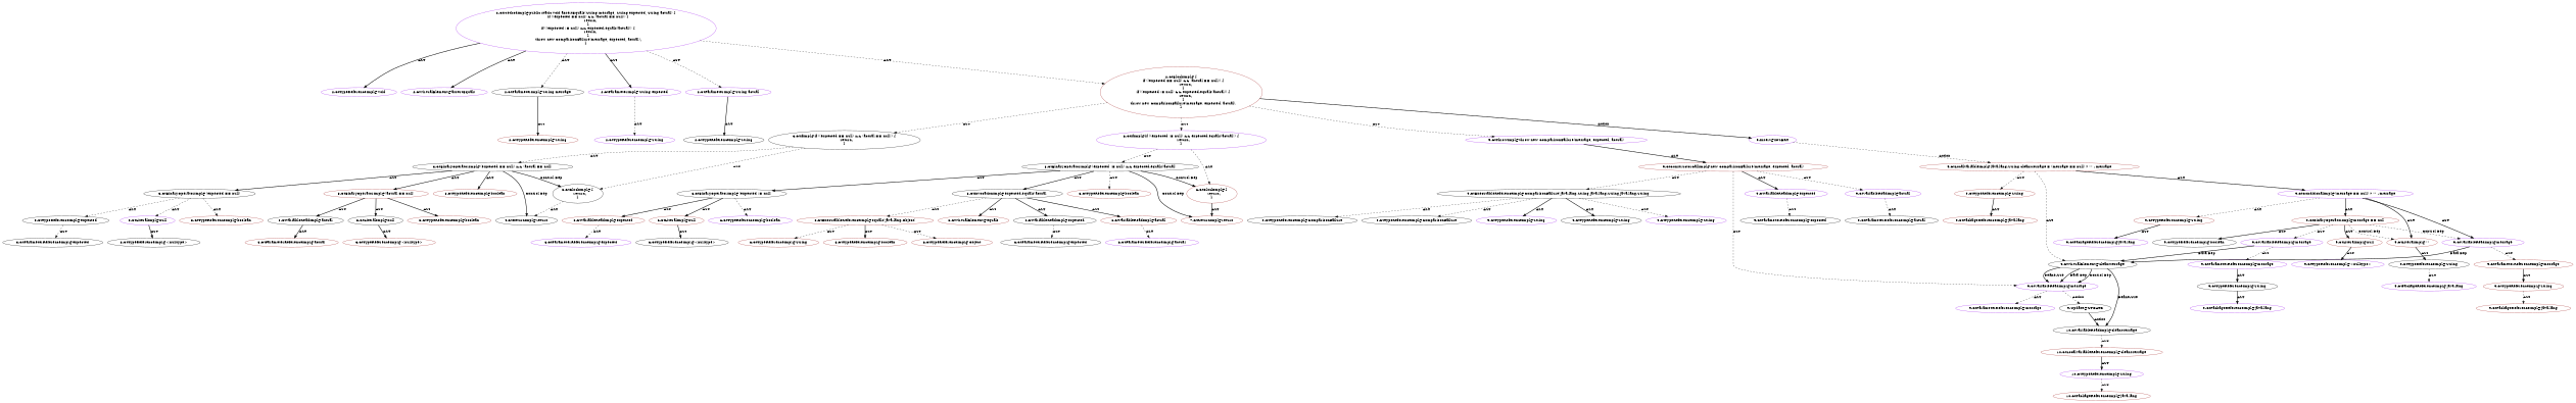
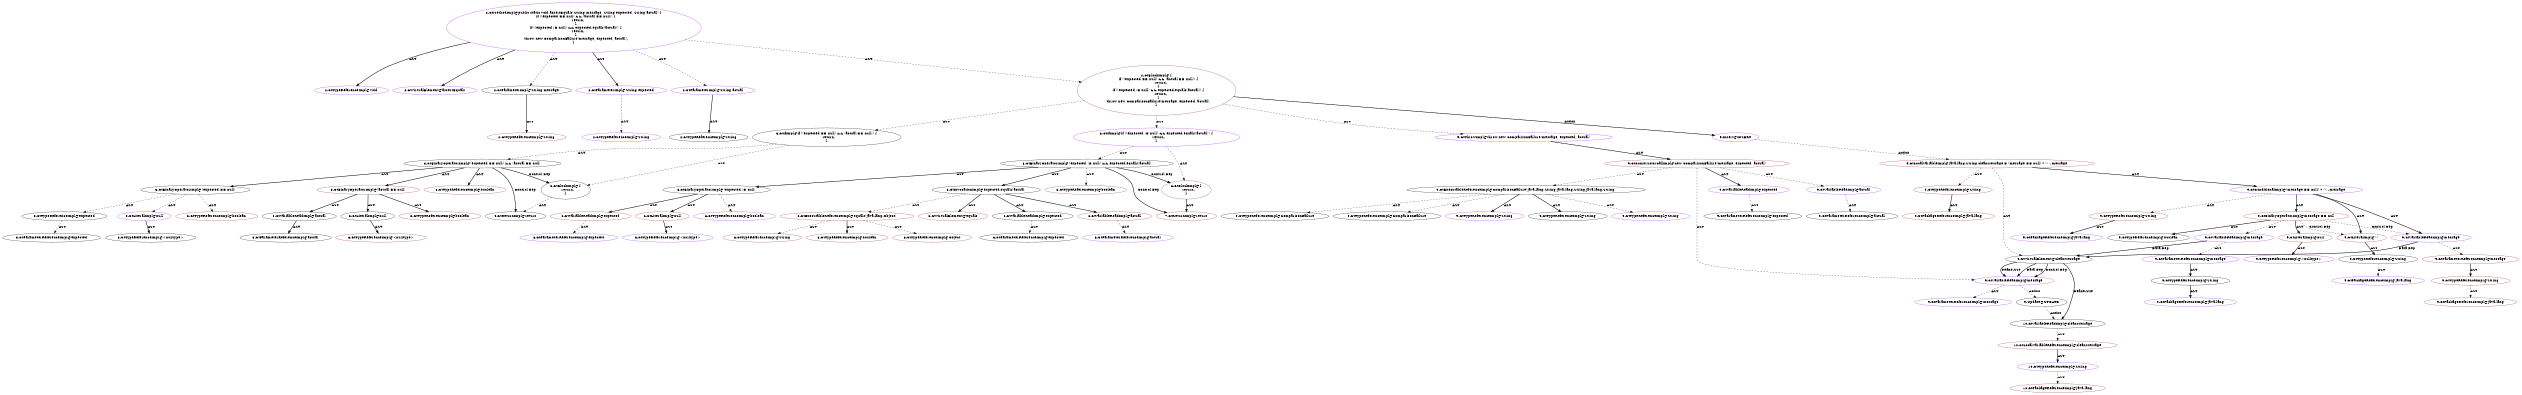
  digraph {
    node [color=brown shape=ellipse]
    edge [style=bold]
    n1 [color=purple label="2:CtTypeReferenceImpl@void"]
    n2 [color=purple label="2:CtVirtualElement@assertEquals"]
    n3 [color=black label="2:CtParameterImpl@String message"]
    n4 [label="2:CtTypeReferenceImpl@String"]
    n5 [color=purple label="2:CtParameterImpl@String expected"]
    n6 [color=purple label="2:CtTypeReferenceImpl@String"]
    n7 [color=purple label="2:CtParameterImpl@String actual"]
    n8 [color=black label="2:CtTypeReferenceImpl@String"]
    n9 [color=black label="3:CtTypeReferenceImpl@expected"]
    n10 [color=black label="3:CtParameterReferenceImpl@expected"]
    n11 [color=purple label="3:CtLiteralImpl@null"]
    n12 [color=black label="3:CtTypeReferenceImpl@<nulltype>"]
    n13 [color=black label="3:CtBinaryOperatorImpl@(expected == null)"]
    n14 [label="3:CtTypeReferenceImpl@boolean"]
    n15 [color=black label="3:CtVariableReadImpl@actual"]
-   n16 [label="3:CtParameterReferenceImpl@actual"]
+   n16 [color=black label="3:CtParameterReferenceImpl@actual"]
    n17 [color=black label="3:CtLiteralImpl@null"]
    n18 [label="3:CtTypeReferenceImpl@<nulltype>"]
    n19 [label="3:CtBinaryOperatorImpl@(actual == null)"]
    n20 [label="3:CtTypeReferenceImpl@boolean"]
    n21 [color=black label="3:CtBinaryOperatorImpl@(expected == null) && (actual == null)"]
    n22 [label="3:CtTypeReferenceImpl@boolean"]
    n23 [color=black label="4:CtReturnImpl@return"]
    n24 [color=black label="3:CtBlockImpl@\{\n    return;\n\}"]
    n25 [color=black label="3:CtIfImpl@if ((expected == null) && (actual == null)) \{\n    return;\n\}"]
    n26 [label="6:CtVariableReadImpl@expected"]
    n27 [color=purple label="6:CtParameterReferenceImpl@expected"]
    n28 [label="6:CtLiteralImpl@null"]
-   n29 [color=black label="6:CtTypeReferenceImpl@<nulltype>"]
+   n29 [color=purple label="6:CtTypeReferenceImpl@<nulltype>"]
    n30 [color=black label="6:CtBinaryOperatorImpl@(expected != null)"]
    n31 [color=purple label="6:CtTypeReferenceImpl@boolean"]
    n32 [label="6:CtExecutableReferenceImpl@equals(java.lang.Object)"]
    n33 [label="6:CtTypeReferenceImpl@String"]
    n34 [label="6:CtTypeReferenceImpl@boolean"]
    n35 [label="6:CtTypeReferenceImpl@Object"]
    n36 [label="6:CtVirtualElement@equals"]
    n37 [color=black label="6:CtVariableReadImpl@expected"]
    n38 [color=black label="6:CtParameterReferenceImpl@expected"]
    n39 [label="6:CtVariableReadImpl@actual"]
    n40 [color=purple label="6:CtParameterReferenceImpl@actual"]
    n41 [color=black label="6:CtInvocationImpl@expected.equals(actual)"]
    n42 [color=black label="6:CtBinaryOperatorImpl@(expected != null) && expected.equals(actual)"]
    n43 [label="6:CtTypeReferenceImpl@boolean"]
    n44 [label="7:CtReturnImpl@return"]
    n45 [label="6:CtBlockImpl@\{\n    return;\n\}"]
    n46 [color=purple label="6:CtIfImpl@if ((expected != null) && expected.equals(actual)) \{\n    return;\n\}"]
    n47 [color=black label="9:CtExecutableReferenceImpl@ComparisonFailure(java.lang.String,java.lang.String,java.lang.String)"]
    n48 [color=black label="9:CtTypeReferenceImpl@ComparisonFailure"]
    n49 [color=black label="9:CtTypeReferenceImpl@ComparisonFailure"]
    n50 [color=purple label="9:CtTypeReferenceImpl@String"]
    n51 [color=black label="9:CtTypeReferenceImpl@String"]
    n52 [color=purple label="9:CtTypeReferenceImpl@String"]
    n53 [color=purple label="9:CtVariableReadImpl@message"]
    n54 [color=purple label="9:CtParameterReferenceImpl@message"]
    n55 [color=black label="9:Update@UPDATE"]
    n56 [color=black label="10:CtVariableReadImpl@cleanMessage"]
    n57 [color=purple label="9:CtVariableReadImpl@expected"]
    n58 [color=black label="9:CtParameterReferenceImpl@expected"]
    n59 [color=purple label="9:CtVariableReadImpl@actual"]
    n60 [color=black label="9:CtParameterReferenceImpl@actual"]
    n61 [label="9:CtConstructorCallImpl@new ComparisonFailure(message, expected, actual)"]
    n62 [color=purple label="9:CtThrowImpl@throw new ComparisonFailure(message, expected, actual)"]
    n63 [label="2:CtBlockImpl@\{\n    if ((expected == null) && (actual == null)) \{\n        return;\n    \}\n    if ((expected != null) && expected.equals(actual)) \{\n        return;\n    \}\n    throw new ComparisonFailure(message, expected, actual);\n\}"]
    n64 [color=purple label="9:Insert@INSERT"]
    n65 [label="9:CtLocalVariableImpl@java.lang.String cleanMessage = (message == null) ? \"\" : message"]
    n66 [color=purple label="2:CtMethodImpl@public static void assertEquals(String message, String expected, String actual) \{\n    if ((expected == null) && (actual == null)) \{\n        return;\n    \}\n    if ((expected != null) && expected.equals(actual)) \{\n        return;\n    \}\n    throw new ComparisonFailure(message, expected, actual);\n\}"]
    n67 [label="10:CtLocalVariableReferenceImpl@cleanMessage"]
    n68 [label="10:CtPackageReferenceImpl@java.lang"]
    n69 [color=purple label="10:CtTypeReferenceImpl@String"]
    n70 [label="9:CtTypeReferenceImpl@String"]
    n71 [color=black label="9:CtVirtualElement@cleanMessage"]
    n72 [color=purple label="9:CtConditionalImpl@(message == null) ? \"\" : message"]
    n73 [label="9:CtPackageReferenceImpl@java.lang"]
    n74 [color=purple label="9:CtPackageReferenceImpl@java.lang"]
    n75 [label="9:CtTypeReferenceImpl@String"]
    n76 [color=black label="9:CtTypeReferenceImpl@boolean"]
    n77 [color=purple label="9:CtPackageReferenceImpl@java.lang"]
    n78 [color=black label="9:CtTypeReferenceImpl@String"]
    n79 [color=purple label="9:CtParameterReferenceImpl@message"]
    n80 [color=purple label="9:CtVariableReadImpl@message"]
    n81 [color=purple label="9:CtTypeReferenceImpl@<nulltype>"]
    n82 [label="9:CtLiteralImpl@null"]
    n83 [label="9:CtBinaryOperatorImpl@message == null"]
    n84 [label="9:CtLiteralImpl@\"\""]
    n85 [color=purple label="9:CtVariableReadImpl@message"]
    n86 [color=black label="9:CtTypeReferenceImpl@String"]
    n87 [label="9:CtParameterReferenceImpl@message"]
    n88 [color=purple label="9:CtPackageReferenceImpl@java.lang"]
    n89 [label="9:CtPackageReferenceImpl@java.lang"]
    n90 [label="9:CtTypeReferenceImpl@String"]
    n3 -> n4 [label=AST]
    n5 -> n6 [label=AST style=dashed]
    n7 -> n8 [label=AST]
    n9 -> n10 [label=AST style=dashed]
    n11 -> n12 [label=AST]
    n13 -> n9 [label=AST style=dashed]
    n13 -> n11 [label=AST style=dashed]
    n13 -> n14 [label=AST style=dashed]
    n15 -> n16 [label=AST]
    n17 -> n18 [label=AST]
    n19 -> n15 [label=AST]
    n19 -> n17 [label=AST]
    n19 -> n20 [label=AST]
    n21 -> n13 [label=AST]
    n21 -> n19 [label=AST]
    n21 -> n22 [label=AST]
    n21 -> n23 [label="Control Dep"]
    n21 -> n24 [label="Control Dep"]
    n24 -> n23 [label=AST style=dashed]
    n25 -> n21 [label=AST style=dashed]
    n25 -> n24 [label=AST style=dashed]
    n26 -> n27 [label=AST style=dashed]
    n28 -> n29 [label=AST]
    n30 -> n26 [label=AST]
    n30 -> n28 [label=AST]
    n30 -> n31 [label=AST style=dashed]
    n32 -> n33 [label=AST style=dashed]
    n32 -> n34 [label=AST]
    n32 -> n35 [label=AST style=dashed]
    n37 -> n38 [label=AST style=dashed]
    n39 -> n40 [label=AST style=dashed]
    n41 -> n32 [label=AST style=dashed]
    n41 -> n36 [label=AST]
    n41 -> n37 [label=AST]
    n41 -> n39 [label=AST]
    n42 -> n30 [label=AST]
    n42 -> n41 [label=AST]
    n42 -> n43 [label=AST style=dashed]
    n42 -> n44 [label="Control Dep"]
    n42 -> n45 [label="Control Dep"]
    n45 -> n44 [label=AST]
    n46 -> n42 [label=AST style=dashed]
    n46 -> n45 [label=AST style=dashed]
    n47 -> n48 [label=AST style=dashed]
    n47 -> n49 [label=AST style=dashed]
    n47 -> n50 [label=AST]
    n47 -> n51 [label=AST]
    n47 -> n52 [label=AST style=dashed]
    n53 -> n54 [label=AST style=dashed]
    n53 -> n55 [label=Action style=dashed]
-   n55 -> n56 [label=Action]
+   n55 -> n56 [label=Action style=dashed]
    n56 -> n67 [label=AST style=dashed]
    n57 -> n58 [label=AST style=dashed]
    n59 -> n60 [label=AST style=dashed]
    n61 -> n47 [label=AST style=dashed]
    n61 -> n53 [label=AST style=dashed]
    n61 -> n57 [label=AST]
    n61 -> n59 [label=AST style=dashed]
    n62 -> n61 [label=AST]
    n63 -> n25 [label=AST style=dashed]
    n63 -> n46 [label=AST style=dashed]
    n63 -> n62 [label=AST style=dashed]
    n63 -> n64 [label=Action]
    n64 -> n65 [label=Action style=dashed]
    n65 -> n70 [label=AST style=dashed]
    n65 -> n71 [label=AST style=dashed]
    n65 -> n72 [label=AST]
    n66 -> n1 [label=AST]
    n66 -> n2 [label=AST]
    n66 -> n3 [label=AST style=dashed]
    n66 -> n5 [label=AST]
    n66 -> n7 [label=AST style=dashed]
    n66 -> n63 [label=AST style=dashed]
    n67 -> n69 [label=AST]
    n69 -> n68 [label=AST style=dashed]
    n70 -> n73 [label=AST]
    n71 -> n53 [label="Define-Use"]
    n71 -> n53 [label="Data Dep"]
    n71 -> n53 [label="Control Dep"]
    n71 -> n56 [label="Define-Use"]
    n72 -> n75 [label=AST style=dashed]
    n72 -> n83 [label=AST]
    n72 -> n84 [label=AST]
    n72 -> n85 [label=AST]
    n75 -> n74 [label=AST]
    n78 -> n77 [label=AST]
    n79 -> n78 [label=AST]
    n80 -> n71 [label="Data Dep"]
    n80 -> n79 [label=AST style=dashed]
    n82 -> n81 [label=AST]
    n83 -> n76 [label=AST]
    n83 -> n80 [label=AST style=dashed]
    n83 -> n82 [label=AST]
    n83 -> n84 [label="Control Dep" style=dashed]
    n83 -> n85 [label="Control Dep" style=dashed]
    n84 -> n86 [label=AST]
    n85 -> n71 [label="Data Dep"]
    n85 -> n87 [label=AST style=dashed]
    n86 -> n88 [label=AST style=dashed]
    n87 -> n90 [label=AST]
    n90 -> n89 [label=AST style=dashed]
  }
